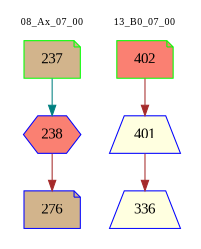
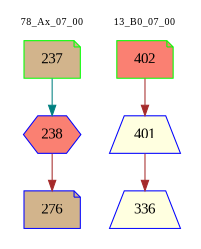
  digraph {
    fontname="Liberation Serif"
    node [color=blue fillcolor=tan fontname="Liberation Serif" shape=note style=filled]
    edge [color=brown fontname="Liberation Serif"]
    n1 [color=green label=237]
    n2 [fillcolor=salmon label=238 shape=hexagon]
    n3 [label=276]
    n4 [color=green fillcolor=salmon label=402]
    n5 [fillcolor=lightyellow label=401 shape=trapezium]
    n6 [fillcolor=lightyellow label=336 shape=trapezium]
    subgraph cluster_1 {
      color=white
      fontsize=10
-     label="08_Ax_07_00"
+     label="78_Ax_07_00"
      n1
      n2
      n3
    }
    subgraph cluster_2 {
      color=white
      fontsize=10
      label="13_B0_07_00"
      n4
      n5
      n6
    }
    n1 -> n2 [color=teal]
    n2 -> n3
    n4 -> n5
    n5 -> n6
  }
